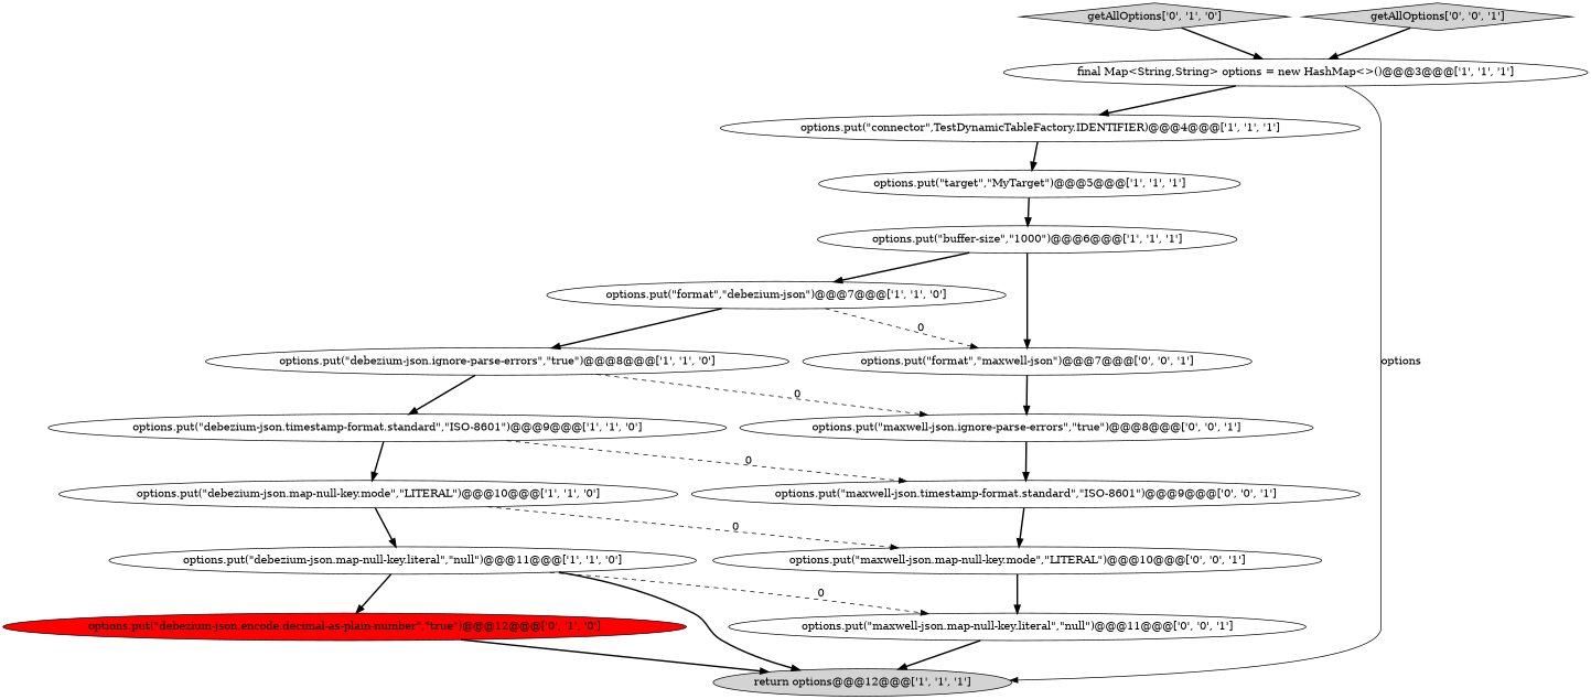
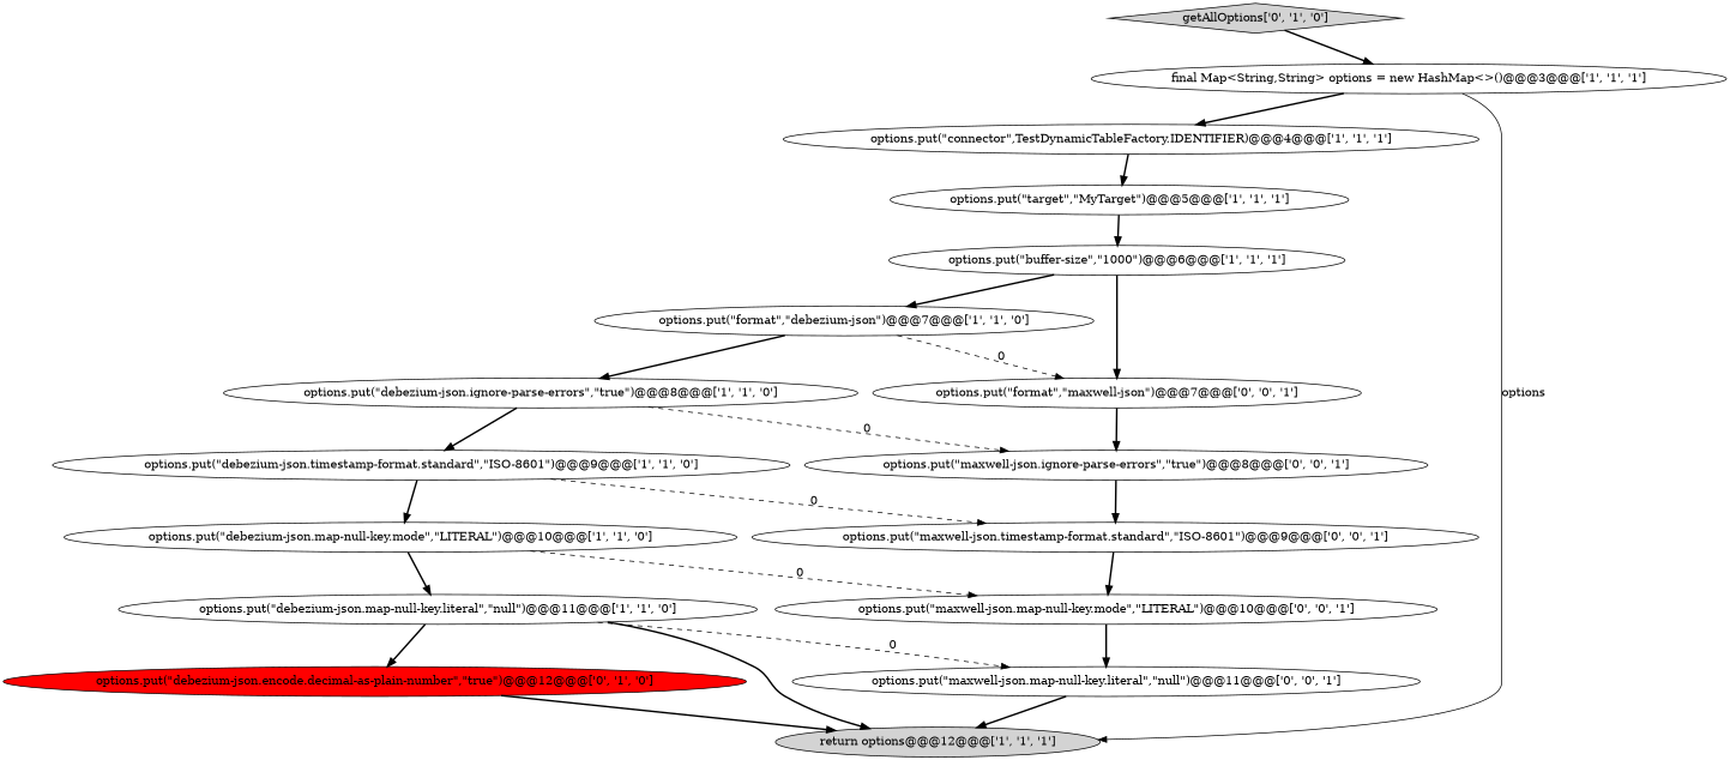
  digraph {
    node [fillcolor=white shape=ellipse style=filled]
    edge [style=bold]
    n1 [label="options.put(\"maxwell-json.ignore-parse-errors\",\"true\")@@@8@@@['0', '0', '1']"]
    n2 [label="options.put(\"maxwell-json.timestamp-format.standard\",\"ISO-8601\")@@@9@@@['0', '0', '1']"]
    n3 [label="options.put(\"maxwell-json.map-null-key.mode\",\"LITERAL\")@@@10@@@['0', '0', '1']"]
    n4 [fillcolor=lightgray label="return options@@@12@@@['1', '1', '1']"]
    n5 [label="options.put(\"maxwell-json.map-null-key.literal\",\"null\")@@@11@@@['0', '0', '1']"]
    n6 [label="options.put(\"buffer-size\",\"1000\")@@@6@@@['1', '1', '1']"]
    n7 [label="options.put(\"format\",\"debezium-json\")@@@7@@@['1', '1', '0']"]
    n8 [label="options.put(\"format\",\"maxwell-json\")@@@7@@@['0', '0', '1']"]
    n9 [label="options.put(\"debezium-json.ignore-parse-errors\",\"true\")@@@8@@@['1', '1', '0']"]
    n10 [fillcolor=red label="options.put(\"debezium-json.encode.decimal-as-plain-number\",\"true\")@@@12@@@['0', '1', '0']"]
    n11 [label="options.put(\"debezium-json.timestamp-format.standard\",\"ISO-8601\")@@@9@@@['1', '1', '0']"]
    n12 [fillcolor=lightgray label="getAllOptions['0', '1', '0']" shape=diamond]
    n13 [label="final Map<String,String> options = new HashMap<>()@@@3@@@['1', '1', '1']"]
    n14 [label="options.put(\"connector\",TestDynamicTableFactory.IDENTIFIER)@@@4@@@['1', '1', '1']"]
    n15 [label="options.put(\"debezium-json.map-null-key.mode\",\"LITERAL\")@@@10@@@['1', '1', '0']"]
    n16 [label="options.put(\"debezium-json.map-null-key.literal\",\"null\")@@@11@@@['1', '1', '0']"]
    n17 [label="options.put(\"target\",\"MyTarget\")@@@5@@@['1', '1', '1']"]
-   n18 [fillcolor=lightgray label="getAllOptions['0', '0', '1']" shape=diamond]
    n1 -> n2
    n2 -> n3
    n3 -> n5
    n5 -> n4
    n6 -> n7
    n6 -> n8
    n7 -> n8 [label=0 style=dashed]
    n7 -> n9
    n8 -> n1
    n9 -> n1 [label=0 style=dashed]
    n9 -> n11
    n10 -> n4
    n11 -> n2 [label=0 style=dashed]
    n11 -> n15
    n12 -> n13
    n13 -> n4 [label=options style=solid]
    n13 -> n14
    n14 -> n17
    n15 -> n3 [label=0 style=dashed]
    n15 -> n16
    n16 -> n4
    n16 -> n5 [label=0 style=dashed]
    n16 -> n10
    n17 -> n6
-   n18 -> n13
  }
